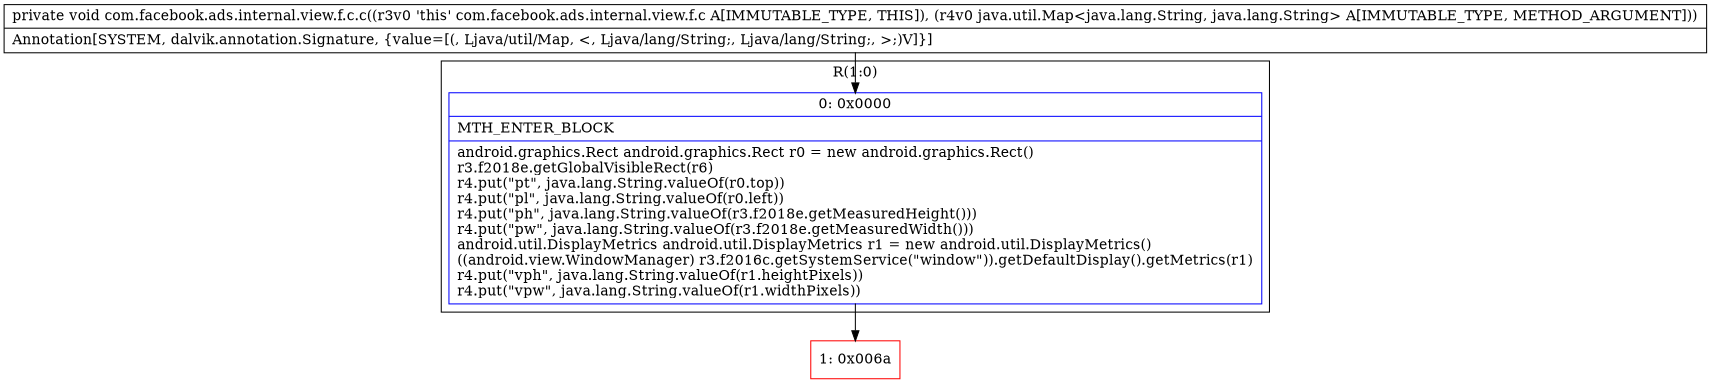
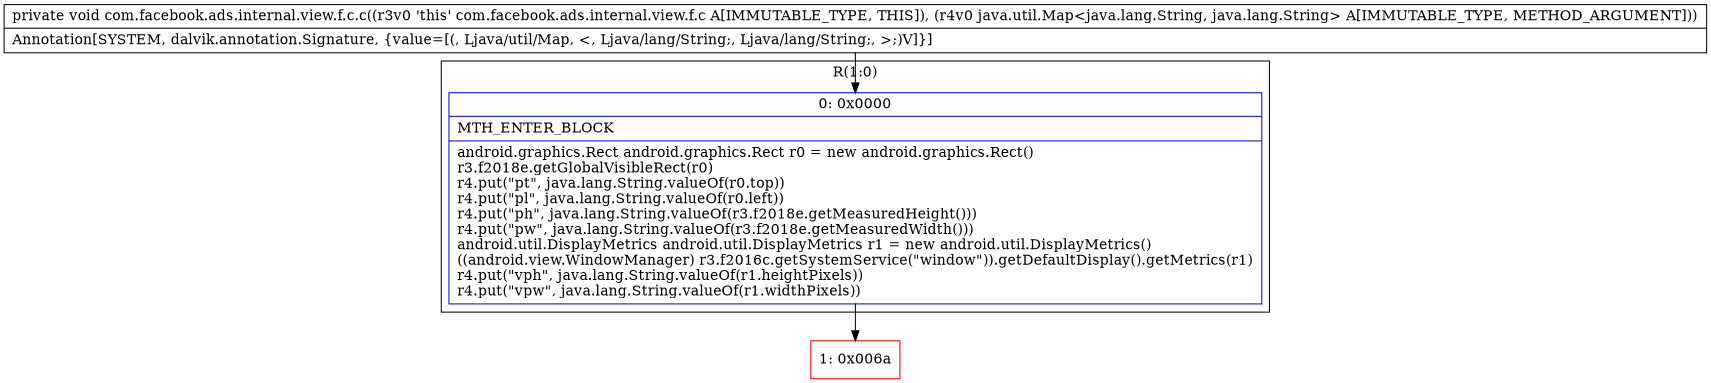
  digraph {
    node [shape=record]
-   n1 [color=blue label="{0\:\ 0x0000|MTH_ENTER_BLOCK\l|android.graphics.Rect android.graphics.Rect r0 = new android.graphics.Rect()\lr3.f2018e.getGlobalVisibleRect(r6)\lr4.put(\"pt\", java.lang.String.valueOf(r0.top))\lr4.put(\"pl\", java.lang.String.valueOf(r0.left))\lr4.put(\"ph\", java.lang.String.valueOf(r3.f2018e.getMeasuredHeight()))\lr4.put(\"pw\", java.lang.String.valueOf(r3.f2018e.getMeasuredWidth()))\landroid.util.DisplayMetrics android.util.DisplayMetrics r1 = new android.util.DisplayMetrics()\l((android.view.WindowManager) r3.f2016c.getSystemService(\"window\")).getDefaultDisplay().getMetrics(r1)\lr4.put(\"vph\", java.lang.String.valueOf(r1.heightPixels))\lr4.put(\"vpw\", java.lang.String.valueOf(r1.widthPixels))\l}"]
+   n1 [color=blue label="{0\:\ 0x0000|MTH_ENTER_BLOCK\l|android.graphics.Rect android.graphics.Rect r0 = new android.graphics.Rect()\lr3.f2018e.getGlobalVisibleRect(r0)\lr4.put(\"pt\", java.lang.String.valueOf(r0.top))\lr4.put(\"pl\", java.lang.String.valueOf(r0.left))\lr4.put(\"ph\", java.lang.String.valueOf(r3.f2018e.getMeasuredHeight()))\lr4.put(\"pw\", java.lang.String.valueOf(r3.f2018e.getMeasuredWidth()))\landroid.util.DisplayMetrics android.util.DisplayMetrics r1 = new android.util.DisplayMetrics()\l((android.view.WindowManager) r3.f2016c.getSystemService(\"window\")).getDefaultDisplay().getMetrics(r1)\lr4.put(\"vph\", java.lang.String.valueOf(r1.heightPixels))\lr4.put(\"vpw\", java.lang.String.valueOf(r1.widthPixels))\l}"]
    n2 [color=red label="{1\:\ 0x006a}"]
    n3 [label="{private void com.facebook.ads.internal.view.f.c.c((r3v0 'this' com.facebook.ads.internal.view.f.c A[IMMUTABLE_TYPE, THIS]), (r4v0 java.util.Map\<java.lang.String, java.lang.String\> A[IMMUTABLE_TYPE, METHOD_ARGUMENT]))  | Annotation[SYSTEM, dalvik.annotation.Signature, \{value=[(, Ljava\/util\/Map, \<, Ljava\/lang\/String;, Ljava\/lang\/String;, \>;)V]\}]\l}"]
    subgraph cluster_1 {
      label="R(1:0)"
      n1
    }
    n1 -> n2
    n3 -> n1
  }
